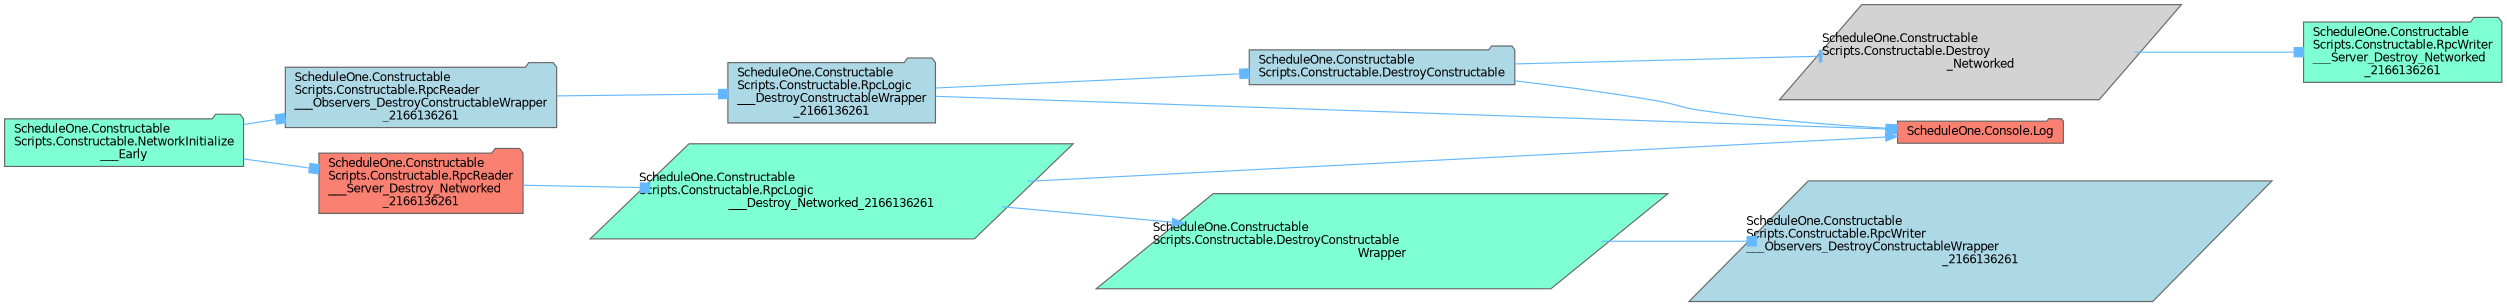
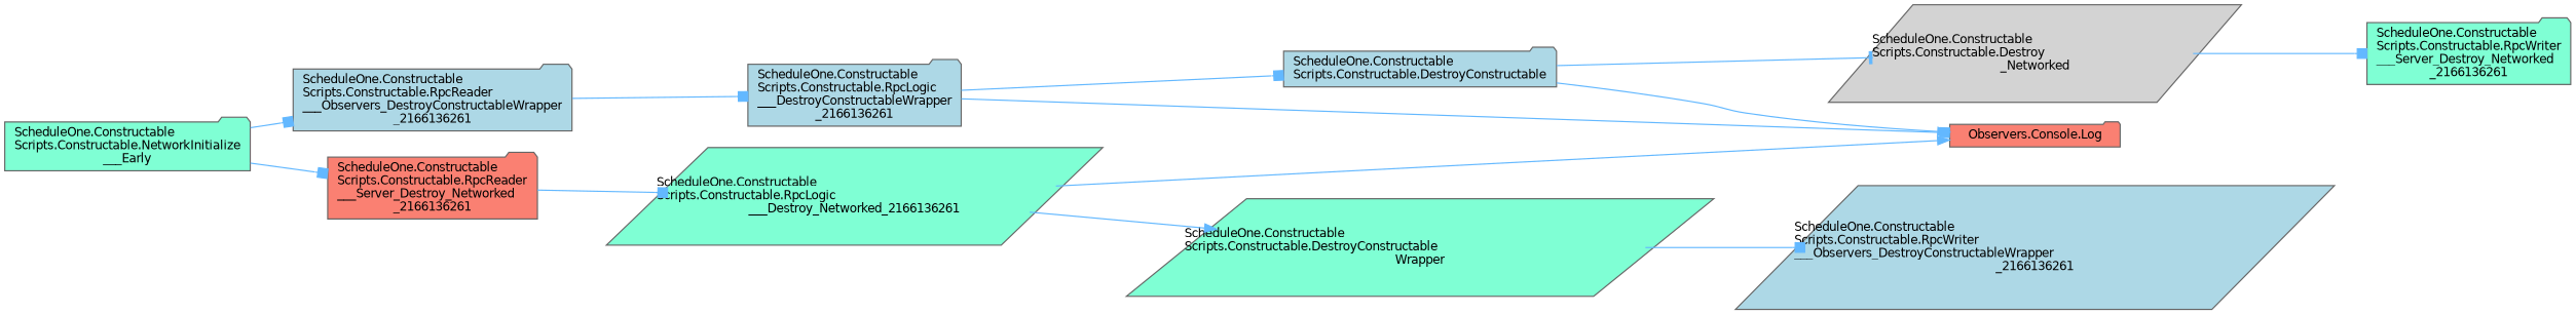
  digraph {
    rankdir=LR
    node [color=grey40 fillcolor=aquamarine fontname=Helvetica fontsize=10 shape=folder style=filled]
    edge [color=steelblue1 fontname=Helvetica fontsize=10 labelfontname=Helvetica labelfontsize=10 style=solid arrowhead=box]
    n1 [color=gray40 fontcolor=black height=0.2 label="ScheduleOne.Constructable\lScripts.Constructable.NetworkInitialize\l___Early" width=0.4]
    n2 [fillcolor=lightblue height=0.2 label="ScheduleOne.Constructable\lScripts.Constructable.RpcReader\l___Observers_DestroyConstructableWrapper\l_2166136261" width=0.4]
    n3 [fillcolor=salmon height=0.2 label="ScheduleOne.Constructable\lScripts.Constructable.RpcReader\l___Server_Destroy_Networked\l_2166136261" width=0.4]
    n4 [fillcolor=lightblue height=0.2 label="ScheduleOne.Constructable\lScripts.Constructable.RpcLogic\l___DestroyConstructableWrapper\l_2166136261" width=0.4]
    n5 [fillcolor=lightblue height=0.2 label="ScheduleOne.Constructable\lScripts.Constructable.DestroyConstructable" width=0.4]
-   n6 [fillcolor=salmon height=0.2 label="ScheduleOne.Console.Log" width=0.4]
+   n6 [fillcolor=salmon height=0.2 label="Observers.Console.Log" width=0.4]
    n7 [fillcolor=lightgrey height=0.2 label="ScheduleOne.Constructable\lScripts.Constructable.Destroy\l_Networked" shape=parallelogram width=0.4]
    n8 [height=0.2 label="ScheduleOne.Constructable\lScripts.Constructable.RpcWriter\l___Server_Destroy_Networked\l_2166136261" width=0.4]
    n9 [height=0.2 label="ScheduleOne.Constructable\lScripts.Constructable.RpcLogic\l___Destroy_Networked_2166136261" shape=parallelogram width=0.4]
    n10 [height=0.2 label="ScheduleOne.Constructable\lScripts.Constructable.DestroyConstructable\lWrapper" shape=parallelogram width=0.4]
    n11 [fillcolor=lightblue height=0.2 label="ScheduleOne.Constructable\lScripts.Constructable.RpcWriter\l___Observers_DestroyConstructableWrapper\l_2166136261" shape=parallelogram width=0.4]
    n1 -> n2
    n1 -> n3
    n2 -> n4
    n3 -> n9
    n4 -> n5
    n4 -> n6
    n5 -> n6 [arrowhead=normal]
    n5 -> n7 [arrowhead=tee]
    n7 -> n8
    n9 -> n6 [arrowhead=normal]
    n9 -> n10 [arrowhead=normal]
    n10 -> n11
  }
